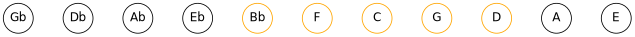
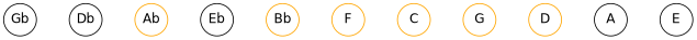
  graph {
    mindist=.1
    rankdir=LR
    node [fontname=Helvetica margin=0 shape=circle]
    edge [style=invis]
    E
    Gb
    Db [color=black]
-   Ab
+   Ab [color=orange]
    Eb
    Bb [color=orange]
    F [color=orange]
    C [color=orange]
    G [color=orange]
    D [color=orange]
    A
    subgraph sub_1 {
      E
      Gb
      Db
      Ab
      Eb
      Bb
      F
      C
      G
      D
      A
    }
    Gb -- Db
    Db -- Ab
    Ab -- Eb
    Eb -- Bb
    Bb -- F
    F -- C
    C -- G
    G -- D
    D -- A
    A -- E
  }
